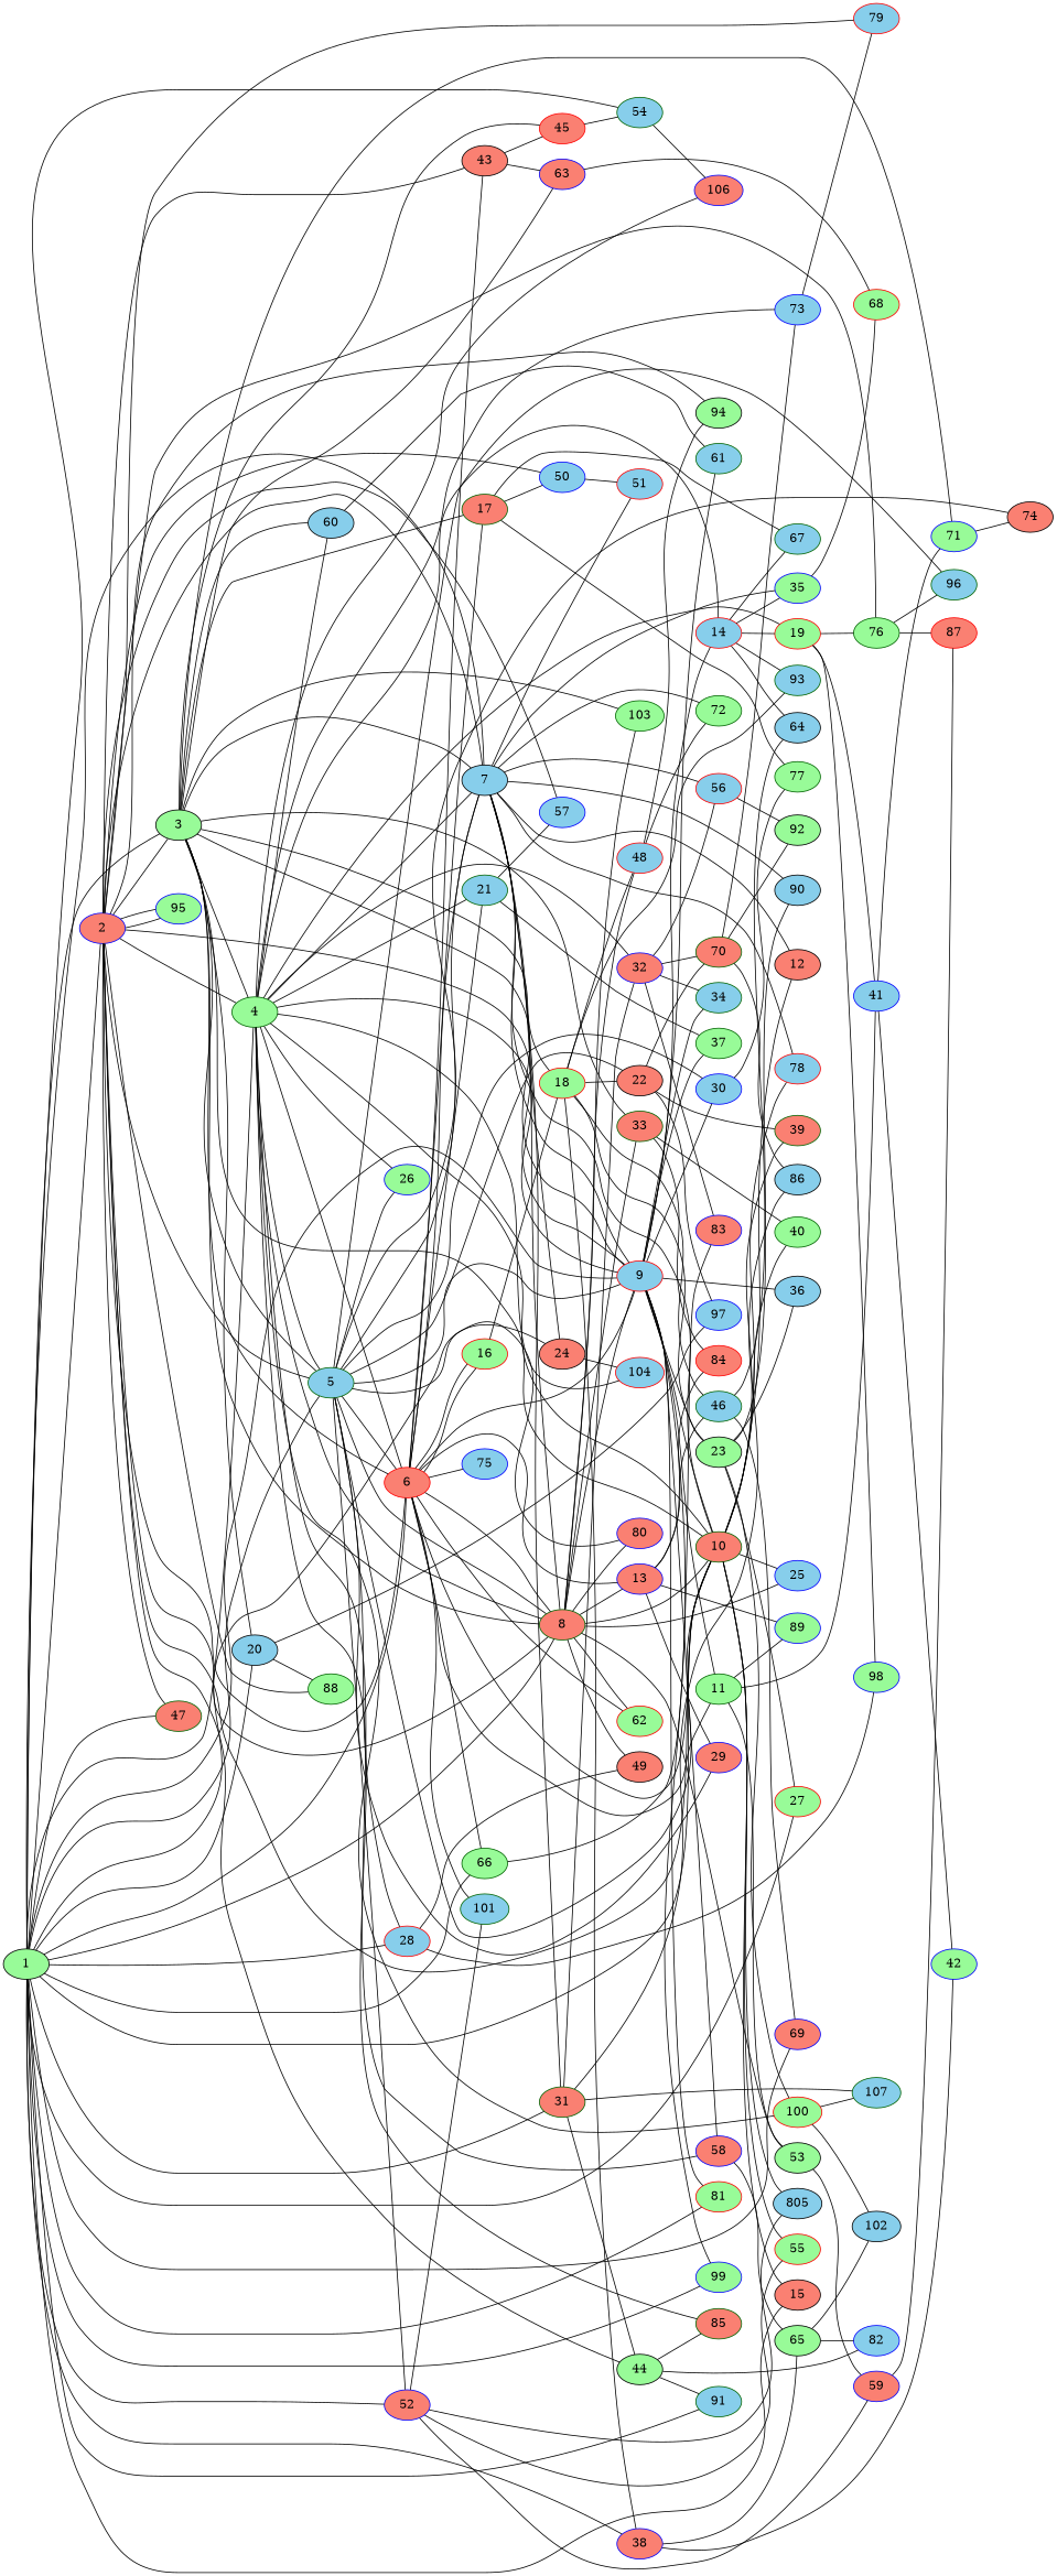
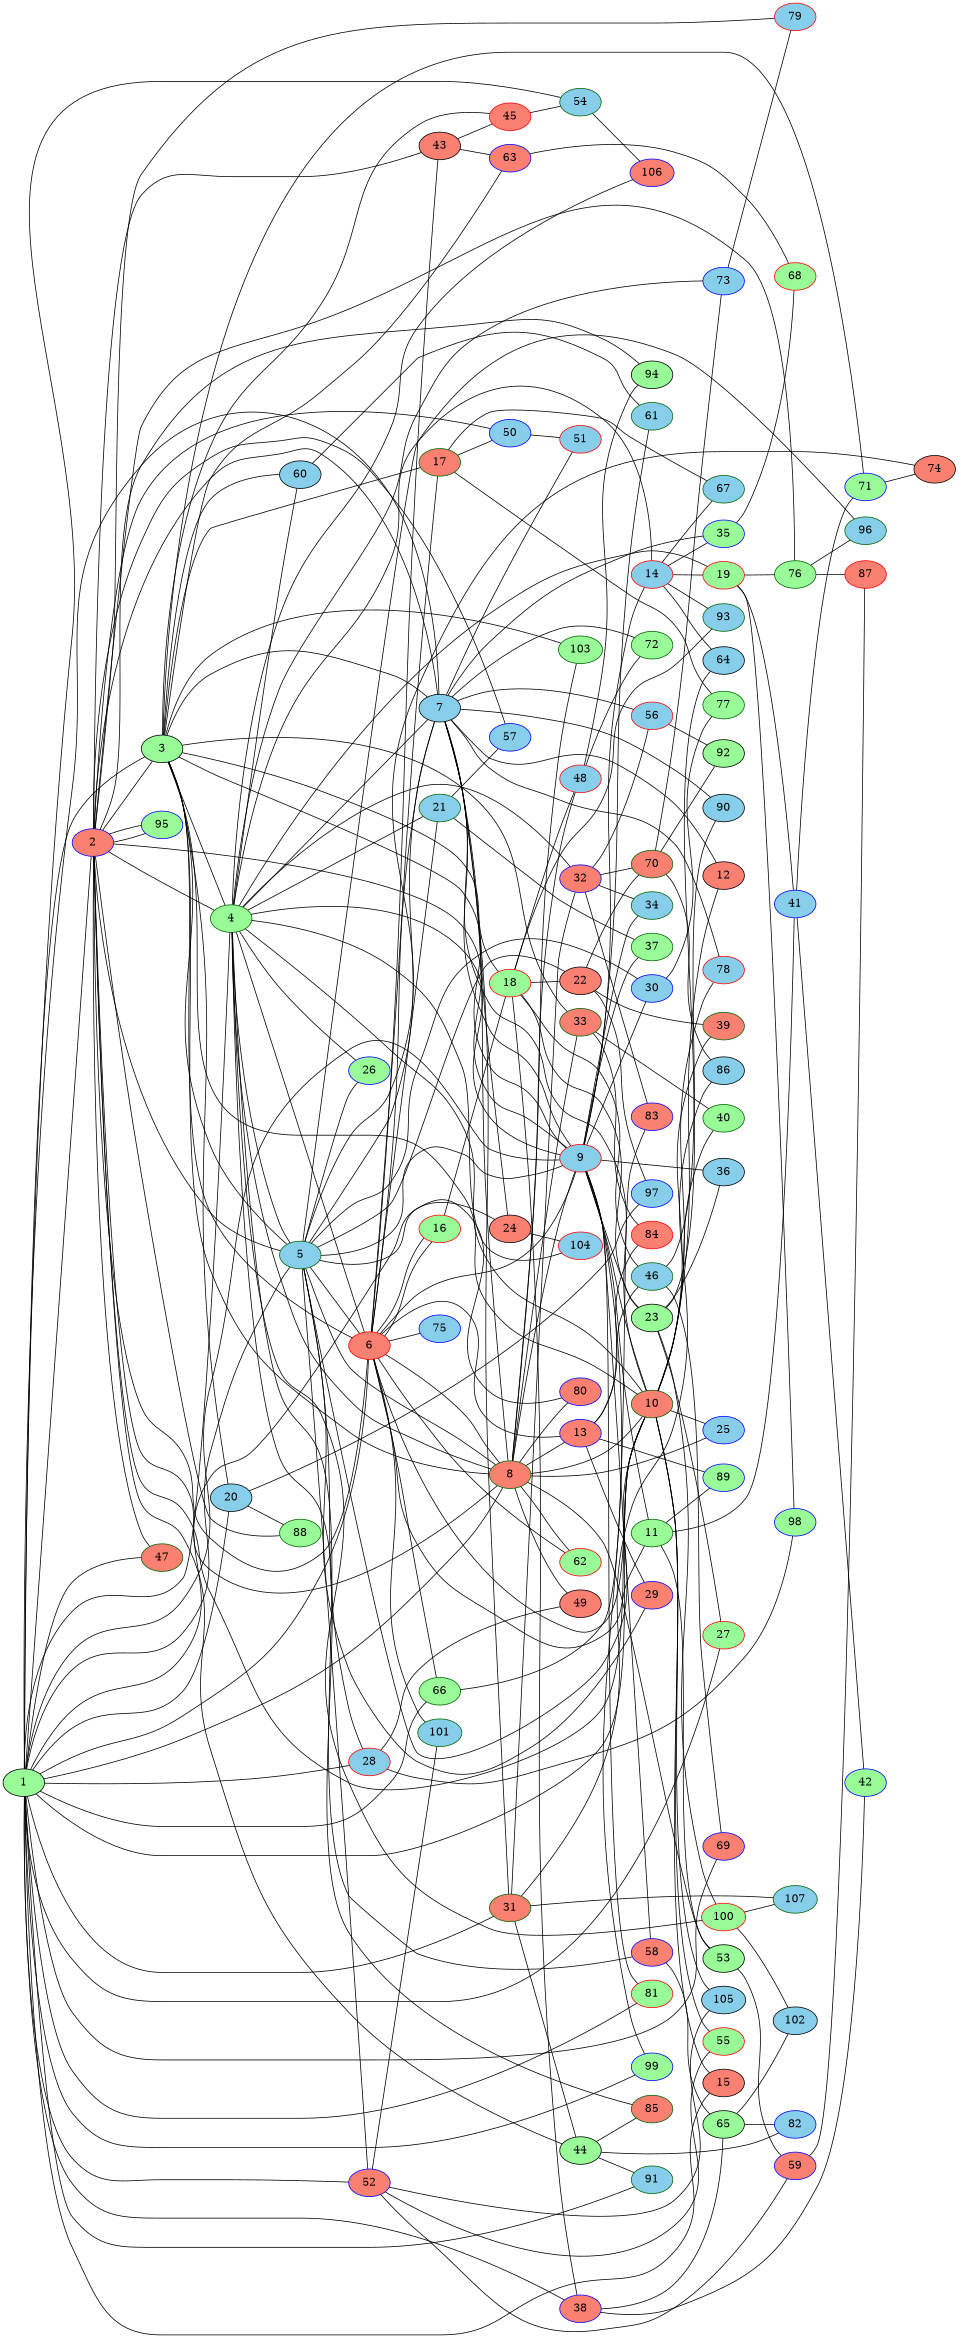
  graph {
    rankdir=LR
    node [color=darkgreen fillcolor=skyblue style=filled]
    1 [color=black fillcolor=palegreen]
    2 [color=blue fillcolor=salmon]
    3 [color=black fillcolor=palegreen]
    4 [fillcolor=palegreen]
    5
    6 [color=red fillcolor=salmon]
    7 [color=black]
    8 [fillcolor=salmon]
    9 [color=red]
    10 [fillcolor=salmon]
    15 [color=black fillcolor=salmon]
    20 [color=black]
    24 [color=black fillcolor=salmon]
    27 [color=red fillcolor=palegreen]
    28 [color=red]
    31 [fillcolor=salmon]
    38 [color=blue fillcolor=salmon]
    47 [fillcolor=salmon]
    52 [color=blue fillcolor=salmon]
    54
    66 [fillcolor=palegreen]
    69 [color=blue fillcolor=salmon]
    81 [color=red fillcolor=palegreen]
    91
    99 [color=blue fillcolor=palegreen]
    43 [color=black fillcolor=salmon]
    44 [color=black fillcolor=palegreen]
    50 [color=blue]
    57 [color=blue]
    76 [fillcolor=palegreen]
    79 [color=red]
    88 [fillcolor=palegreen]
    94 [color=black fillcolor=palegreen]
    95 [color=blue fillcolor=palegreen]
    17 [fillcolor=salmon]
    18 [color=red fillcolor=palegreen]
    33 [fillcolor=salmon]
    45 [color=red fillcolor=salmon]
    60 [color=black]
    63 [color=blue fillcolor=salmon]
    71 [color=blue fillcolor=palegreen]
    103 [fillcolor=palegreen]
    14 [color=red]
    19 [color=red fillcolor=palegreen]
    21
    26 [color=blue fillcolor=palegreen]
    32 [color=blue fillcolor=salmon]
    58 [color=blue fillcolor=salmon]
    73 [color=blue]
    85 [fillcolor=salmon]
    100 [color=red fillcolor=palegreen]
    104 [color=red]
    106 [color=blue fillcolor=salmon]
    22 [color=black fillcolor=salmon]
    29 [color=blue fillcolor=salmon]
    30 [color=blue]
    74 [color=black fillcolor=salmon]
    80 [color=blue fillcolor=salmon]
    96
    11 [fillcolor=palegreen]
    13 [color=blue fillcolor=salmon]
    16 [color=red fillcolor=palegreen]
    62 [color=red fillcolor=palegreen]
    75 [color=blue]
    101
    12 [color=black fillcolor=salmon]
    35 [color=blue fillcolor=palegreen]
    51 [color=red]
    56 [color=red]
    72 [fillcolor=palegreen]
    78 [color=red]
    90 [color=black]
    25 [color=blue]
    48 [color=red]
    49 [color=black fillcolor=salmon]
    53 [color=black fillcolor=palegreen]
    23 [color=black fillcolor=palegreen]
    34
    36 [color=black]
    37 [fillcolor=palegreen]
    61
    39 [fillcolor=salmon]
    40 [fillcolor=palegreen]
    55 [color=red fillcolor=palegreen]
-   105 [color=black label=805]
+   105 [color=black]
    97 [color=blue]
    98 [color=blue fillcolor=palegreen]
    86 [color=black]
    107
    42 [color=blue fillcolor=palegreen]
    65 [color=black fillcolor=palegreen]
    59 [color=blue fillcolor=salmon]
    83 [color=blue fillcolor=salmon]
    82 [color=blue]
    87 [color=red fillcolor=salmon]
    67
    77 [fillcolor=palegreen]
    46
    93
    84 [color=red fillcolor=salmon]
    68 [color=red fillcolor=palegreen]
    64 [color=black]
    41 [color=blue]
    70 [fillcolor=salmon]
    102 [color=black]
    89 [color=blue fillcolor=palegreen]
    92 [color=black fillcolor=palegreen]
    1 -- 2
    1 -- 3
    1 -- 4
    1 -- 5
    1 -- 6
    1 -- 7
    1 -- 8
    1 -- 9
    1 -- 10
    1 -- 15
    1 -- 20
    1 -- 24
    1 -- 27
    1 -- 28
    1 -- 31
    1 -- 38
    1 -- 47
    1 -- 52
    1 -- 54
    1 -- 66
    1 -- 69
    1 -- 81
    1 -- 91
    1 -- 99
    2 -- 3
    2 -- 4
    2 -- 5
    2 -- 6
    2 -- 7
    2 -- 8
    2 -- 9
    2 -- 10
    2 -- 47
    2 -- 43
    2 -- 44
    2 -- 50
    2 -- 57
    2 -- 76
    2 -- 79
    2 -- 88
    2 -- 94
    2 -- 95
    2 -- 95
    3 -- 4
    3 -- 5
    3 -- 6
    3 -- 7
    3 -- 8
    3 -- 9
    3 -- 10
    3 -- 20
    3 -- 17
    3 -- 18
    3 -- 33
    3 -- 45
    3 -- 60
    3 -- 63
    3 -- 71
    3 -- 103
    4 -- 5
    4 -- 6
    4 -- 7
    4 -- 8
    4 -- 9
    4 -- 10
    4 -- 60
    4 -- 14
    4 -- 19
    4 -- 21
    4 -- 26
    4 -- 32
    4 -- 58
    4 -- 73
    4 -- 85
    4 -- 100
    4 -- 104
    4 -- 106
    5 -- 6
    5 -- 7
    5 -- 8
    5 -- 9
    5 -- 10
    5 -- 28
    5 -- 52
    5 -- 26
    5 -- 22
    5 -- 29
    5 -- 30
    5 -- 74
    5 -- 80
    5 -- 96
    6 -- 7
    6 -- 8
    6 -- 9
    6 -- 10
    6 -- 66
    6 -- 43
    6 -- 17
    6 -- 21
    6 -- 11
    6 -- 13
    6 -- 16
    6 -- 16
    6 -- 62
    6 -- 75
    6 -- 101
    7 -- 8
    7 -- 9
    7 -- 10
    7 -- 24
    7 -- 31
    7 -- 12
    7 -- 35
    7 -- 51
    7 -- 56
    7 -- 72
    7 -- 78
    7 -- 90
    8 -- 9
    8 -- 10
    8 -- 33
    8 -- 103
    8 -- 80
    8 -- 13
    8 -- 62
    8 -- 25
    8 -- 48
    8 -- 49
    8 -- 53
    9 -- 10
    9 -- 81
    9 -- 99
    9 -- 14
    9 -- 58
    9 -- 30
    9 -- 11
    9 -- 23
    9 -- 34
    9 -- 36
    9 -- 37
    9 -- 61
    10 -- 15
    10 -- 12
    10 -- 78
    10 -- 25
    10 -- 39
    10 -- 40
    10 -- 55
    10 -- 105
    20 -- 88
    20 -- 97
    24 -- 104
    28 -- 49
    28 -- 98
    31 -- 44
    31 -- 32
    31 -- 86
    31 -- 107
    38 -- 42
    38 -- 65
    52 -- 101
    52 -- 55
    52 -- 105
    52 -- 59
    54 -- 106
    66 -- 83
    43 -- 45
    43 -- 63
    44 -- 91
    44 -- 85
    44 -- 82
    50 -- 51
    76 -- 96
    76 -- 87
    17 -- 50
    17 -- 67
    17 -- 77
    18 -- 38
    18 -- 22
    18 -- 48
    18 -- 23
    18 -- 46
    18 -- 93
    33 -- 40
    33 -- 84
    45 -- 54
    60 -- 61
    63 -- 68
    71 -- 74
    14 -- 19
    14 -- 35
    14 -- 67
    14 -- 93
    14 -- 64
    19 -- 76
    19 -- 98
    19 -- 41
    21 -- 57
    21 -- 37
    32 -- 56
    32 -- 34
    32 -- 83
    32 -- 70
    58 -- 65
    73 -- 79
    100 -- 107
    100 -- 102
    22 -- 39
    22 -- 97
    22 -- 70
    30 -- 77
    11 -- 53
    11 -- 41
    11 -- 89
    13 -- 29
    13 -- 46
    13 -- 84
    13 -- 89
    16 -- 18
    35 -- 68
    56 -- 92
    48 -- 94
    48 -- 72
    53 -- 59
    23 -- 27
    23 -- 100
    23 -- 90
    23 -- 36
    65 -- 82
    65 -- 102
    59 -- 87
    46 -- 69
    46 -- 64
    41 -- 71
    41 -- 42
    70 -- 73
    70 -- 86
    70 -- 92
  }
